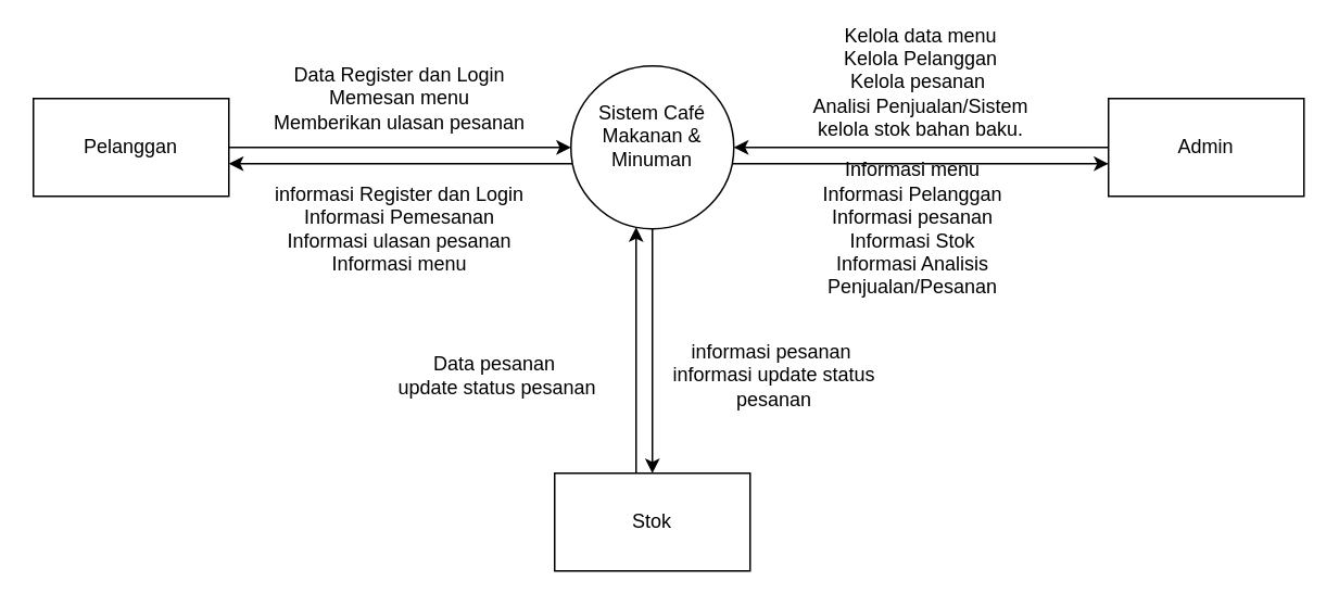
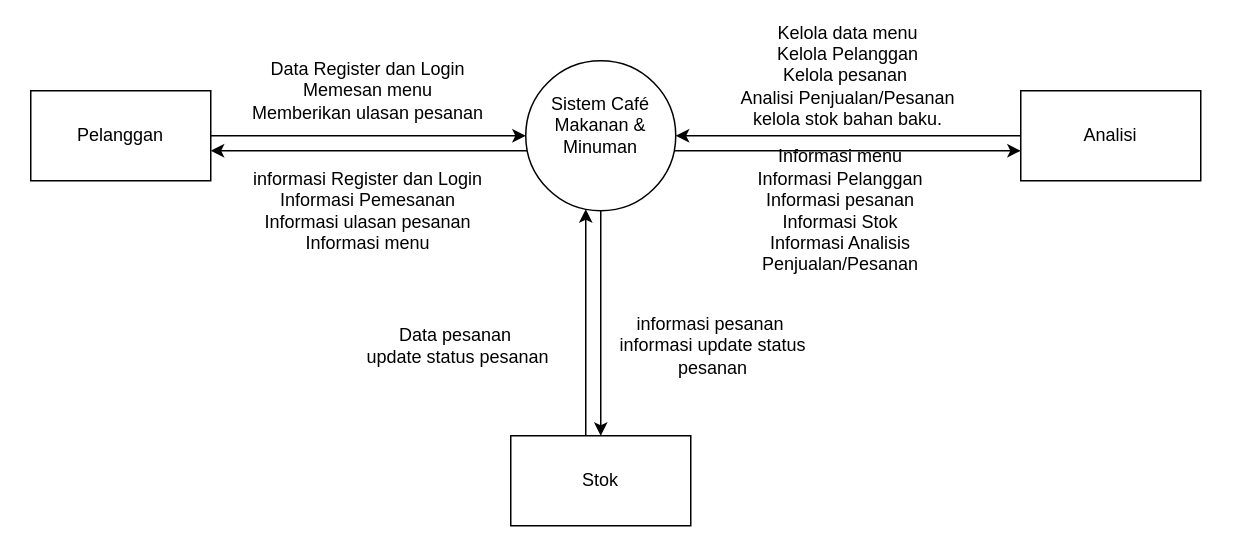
  <mxCell id="0" />
  <mxCell id="1" parent="0" />
  <mxCell id="2" style="edgeStyle=orthogonalEdgeStyle;rounded=0;orthogonalLoop=1;jettySize=auto;html=1;" edge="1" parent="1" source="3" target="11"><mxGeometry relative="1" as="geometry" /></mxCell>
  <mxCell id="3" value="Pelanggan" style="rounded=0;whiteSpace=wrap;html=1;" vertex="1" parent="1"><mxGeometry x="20" y="60" width="120" height="60" as="geometry" /></mxCell>
  <mxCell id="4" style="edgeStyle=orthogonalEdgeStyle;rounded=0;orthogonalLoop=1;jettySize=auto;html=1;" edge="1" parent="1" source="5" target="11"><mxGeometry relative="1" as="geometry" /></mxCell>
- <mxCell id="5" value="Admin" style="rounded=0;whiteSpace=wrap;html=1;" vertex="1" parent="1"><mxGeometry x="680" y="60" width="120" height="60" as="geometry" /></mxCell>
+ <mxCell id="5" value="Analisi" style="rounded=0;whiteSpace=wrap;html=1;" vertex="1" parent="1"><mxGeometry x="680" y="60" width="120" height="60" as="geometry" /></mxCell>
  <mxCell id="6" style="edgeStyle=orthogonalEdgeStyle;rounded=0;orthogonalLoop=1;jettySize=auto;html=1;" edge="1" parent="1" source="7" target="11"><mxGeometry relative="1" as="geometry"><Array as="points"><mxPoint x="390" y="190" /><mxPoint x="390" y="190" /></Array></mxGeometry></mxCell>
  <mxCell id="7" value="Stok" style="rounded=0;whiteSpace=wrap;html=1;" vertex="1" parent="1"><mxGeometry x="340" y="290" width="120" height="60" as="geometry" /></mxCell>
  <mxCell id="8" style="edgeStyle=orthogonalEdgeStyle;rounded=0;orthogonalLoop=1;jettySize=auto;html=1;" edge="1" parent="1" source="11" target="5"><mxGeometry relative="1" as="geometry"><Array as="points"><mxPoint x="570" y="100" /><mxPoint x="570" y="100" /></Array></mxGeometry></mxCell>
  <mxCell id="9" style="edgeStyle=orthogonalEdgeStyle;rounded=0;orthogonalLoop=1;jettySize=auto;html=1;" edge="1" parent="1" source="11" target="3"><mxGeometry relative="1" as="geometry"><Array as="points"><mxPoint x="270" y="100" /><mxPoint x="270" y="100" /></Array></mxGeometry></mxCell>
  <mxCell id="10" style="edgeStyle=orthogonalEdgeStyle;rounded=0;orthogonalLoop=1;jettySize=auto;html=1;" edge="1" parent="1" source="11" target="7"><mxGeometry relative="1" as="geometry" /></mxCell>
  <mxCell id="11" value="&#10;Sistem Café Makanan &amp;amp; Minuman&#10;&#10;" style="ellipse;whiteSpace=wrap;html=1;aspect=fixed;" vertex="1" parent="1"><mxGeometry x="350" y="40" width="100" height="100" as="geometry" /></mxCell>
  <mxCell id="12" value="&lt;br&gt;&lt;div&gt;Data Register dan Login&lt;/div&gt;&lt;div&gt;Memesan menu&lt;/div&gt;&lt;div&gt;Memberikan ulasan pesanan&lt;br&gt;&lt;br&gt;&lt;/div&gt;" style="text;html=1;align=center;verticalAlign=middle;whiteSpace=wrap;rounded=0;" vertex="1" parent="1"><mxGeometry x="140" y="40" width="210" height="40" as="geometry" /></mxCell>
- <mxCell id="13" value="Kelola data menu&lt;div&gt;Kelola Pelanggan&lt;br&gt;&lt;div&gt;Kelola pesanan&amp;nbsp;&lt;/div&gt;&lt;div&gt;Analisi Penjualan/Sistem&lt;/div&gt;&lt;div&gt;kelola stok bahan baku.&lt;/div&gt;&lt;/div&gt;" style="text;html=1;align=center;verticalAlign=middle;whiteSpace=wrap;rounded=0;" vertex="1" parent="1"><mxGeometry x="460" y="20" width="210" height="60" as="geometry" /></mxCell>
+ <mxCell id="13" value="Kelola data menu&lt;div&gt;Kelola Pelanggan&lt;br&gt;&lt;div&gt;Kelola pesanan&amp;nbsp;&lt;/div&gt;&lt;div&gt;Analisi Penjualan/Pesanan&lt;/div&gt;&lt;div&gt;kelola stok bahan baku.&lt;/div&gt;&lt;/div&gt;" style="text;html=1;align=center;verticalAlign=middle;whiteSpace=wrap;rounded=0;" vertex="1" parent="1"><mxGeometry x="460" y="20" width="210" height="60" as="geometry" /></mxCell>
  <mxCell id="14" value="Data pesanan&amp;nbsp;&lt;div&gt;update status pesanan&lt;/div&gt;" style="text;html=1;align=center;verticalAlign=middle;whiteSpace=wrap;rounded=0;" vertex="1" parent="1"><mxGeometry x="230" y="210" width="150" height="40" as="geometry" /></mxCell>
  <mxCell id="15" value="informasi pesanan&amp;nbsp;&lt;div&gt;informasi update status pesanan&lt;/div&gt;" style="text;html=1;align=center;verticalAlign=middle;whiteSpace=wrap;rounded=0;" vertex="1" parent="1"><mxGeometry x="400" y="210" width="150" height="40" as="geometry" /></mxCell>
  <mxCell id="16" value="&lt;br&gt;&lt;div&gt;informasi Register dan Login&lt;/div&gt;&lt;div&gt;Informasi Pemesanan&lt;/div&gt;&lt;div&gt;Informasi ulasan pesanan&lt;/div&gt;&lt;div&gt;Informasi menu&lt;br&gt;&lt;br&gt;&lt;/div&gt;" style="text;html=1;align=center;verticalAlign=middle;whiteSpace=wrap;rounded=0;" vertex="1" parent="1"><mxGeometry x="140" y="110" width="210" height="60" as="geometry" /></mxCell>
  <mxCell id="17" value="Informasi menu&lt;div&gt;Informasi Pelanggan&lt;br&gt;&lt;div&gt;Informasi pesanan&lt;/div&gt;&lt;div&gt;Informasi Stok&lt;/div&gt;&lt;/div&gt;&lt;div&gt;Informasi Analisis Penjualan/Pesanan&lt;/div&gt;" style="text;html=1;align=center;verticalAlign=middle;whiteSpace=wrap;rounded=0;" vertex="1" parent="1"><mxGeometry x="480" y="105" width="160" height="70" as="geometry" /></mxCell>
